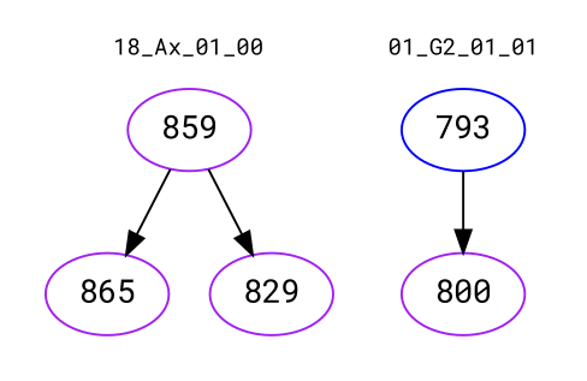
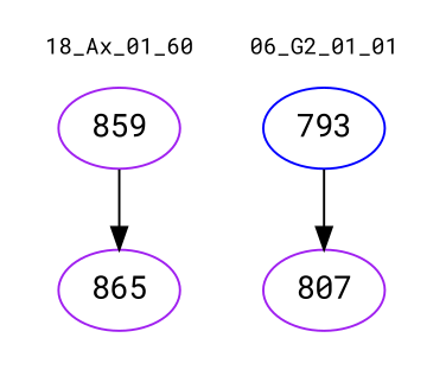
  digraph {
    fontname="Roboto Mono"
    node [color=purple fontname="Roboto Mono"]
    edge [color=black fontname="Roboto Mono"]
    n1 [label=859]
    n2 [label=865]
-   n3 [label=829]
    n4 [color=blue label=793]
-   n5 [label=800]
+   n5 [label=807]
    subgraph cluster_1 {
      color=white
      fontsize=10
-     label="18_Ax_01_00"
+     label="18_Ax_01_60"
      n1
      n2
-     n3
    }
    subgraph cluster_2 {
      color=white
      fontsize=10
-     label="01_G2_01_01"
+     label="06_G2_01_01"
      n4
      n5
    }
    n1 -> n2
-   n1 -> n3
    n4 -> n5
  }
